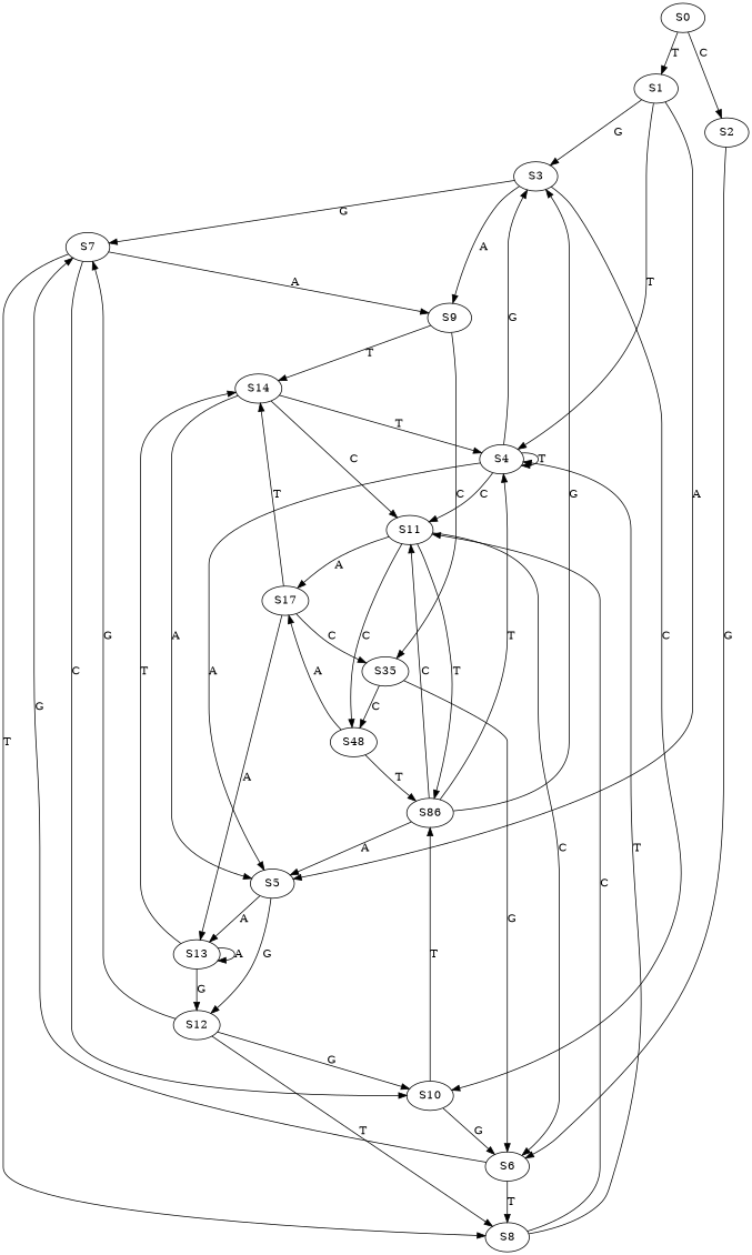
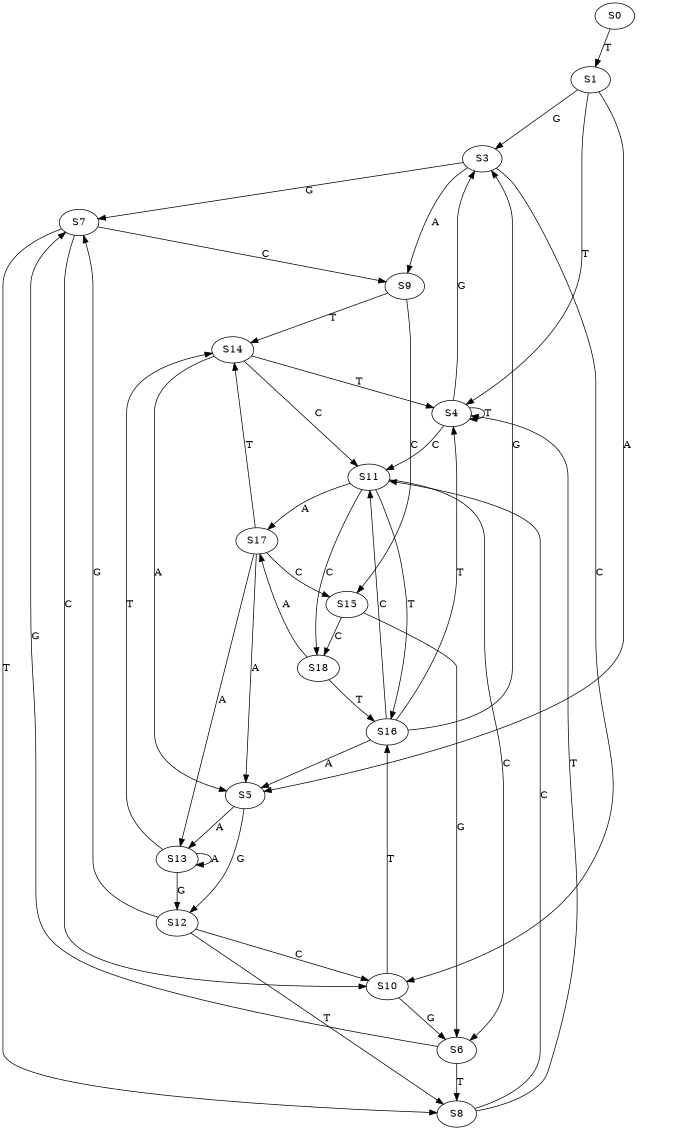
  strict digraph {
    S0
    S1
-   S2
    S3
    S4
    S5
    S6
    S7
    S9
    S10
    S11
    S12
    S13
    S8
    S14
-   S15 [label=S35]
-   S16 [label=S86]
+   S15
+   S16
    S17
-   S18 [label=S48]
+   S18
    S0 -> S1 [label=T]
-   S0 -> S2 [label=C]
    S1 -> S3 [label=G]
    S1 -> S4 [label=T]
    S1 -> S5 [label=A]
-   S2 -> S6 [label=G]
    S3 -> S7 [label=G]
    S3 -> S9 [label=A]
    S3 -> S10 [label=C]
    S4 -> S3 [label=G]
    S4 -> S4 [label=T]
-   S4 -> S5 [label=A]
+   S17 -> S5 [label=A]
    S4 -> S11 [label=C]
    S5 -> S12 [label=G]
    S5 -> S13 [label=A]
    S6 -> S7 [label=G]
    S6 -> S8 [label=T]
-   S7 -> S9 [label=A]
+   S7 -> S9 [label=C]
    S7 -> S10 [label=C]
    S7 -> S8 [label=T]
    S9 -> S14 [label=T]
    S9 -> S15 [label=C]
    S10 -> S6 [label=G]
    S10 -> S16 [label=T]
    S11 -> S6 [label=C]
    S11 -> S16 [label=T]
    S11 -> S17 [label=A]
    S11 -> S18 [label=C]
    S12 -> S7 [label=G]
-   S12 -> S10 [label=G]
+   S12 -> S10 [label=C]
    S12 -> S8 [label=T]
    S13 -> S12 [label=G]
    S13 -> S13 [label=A]
    S13 -> S14 [label=T]
    S8 -> S4 [label=T]
    S8 -> S11 [label=C]
    S14 -> S4 [label=T]
    S14 -> S5 [label=A]
    S14 -> S11 [label=C]
    S15 -> S6 [label=G]
    S15 -> S18 [label=C]
    S16 -> S3 [label=G]
    S16 -> S4 [label=T]
    S16 -> S5 [label=A]
    S16 -> S11 [label=C]
    S17 -> S13 [label=A]
    S17 -> S14 [label=T]
    S17 -> S15 [label=C]
    S18 -> S16 [label=T]
    S18 -> S17 [label=A]
  }
